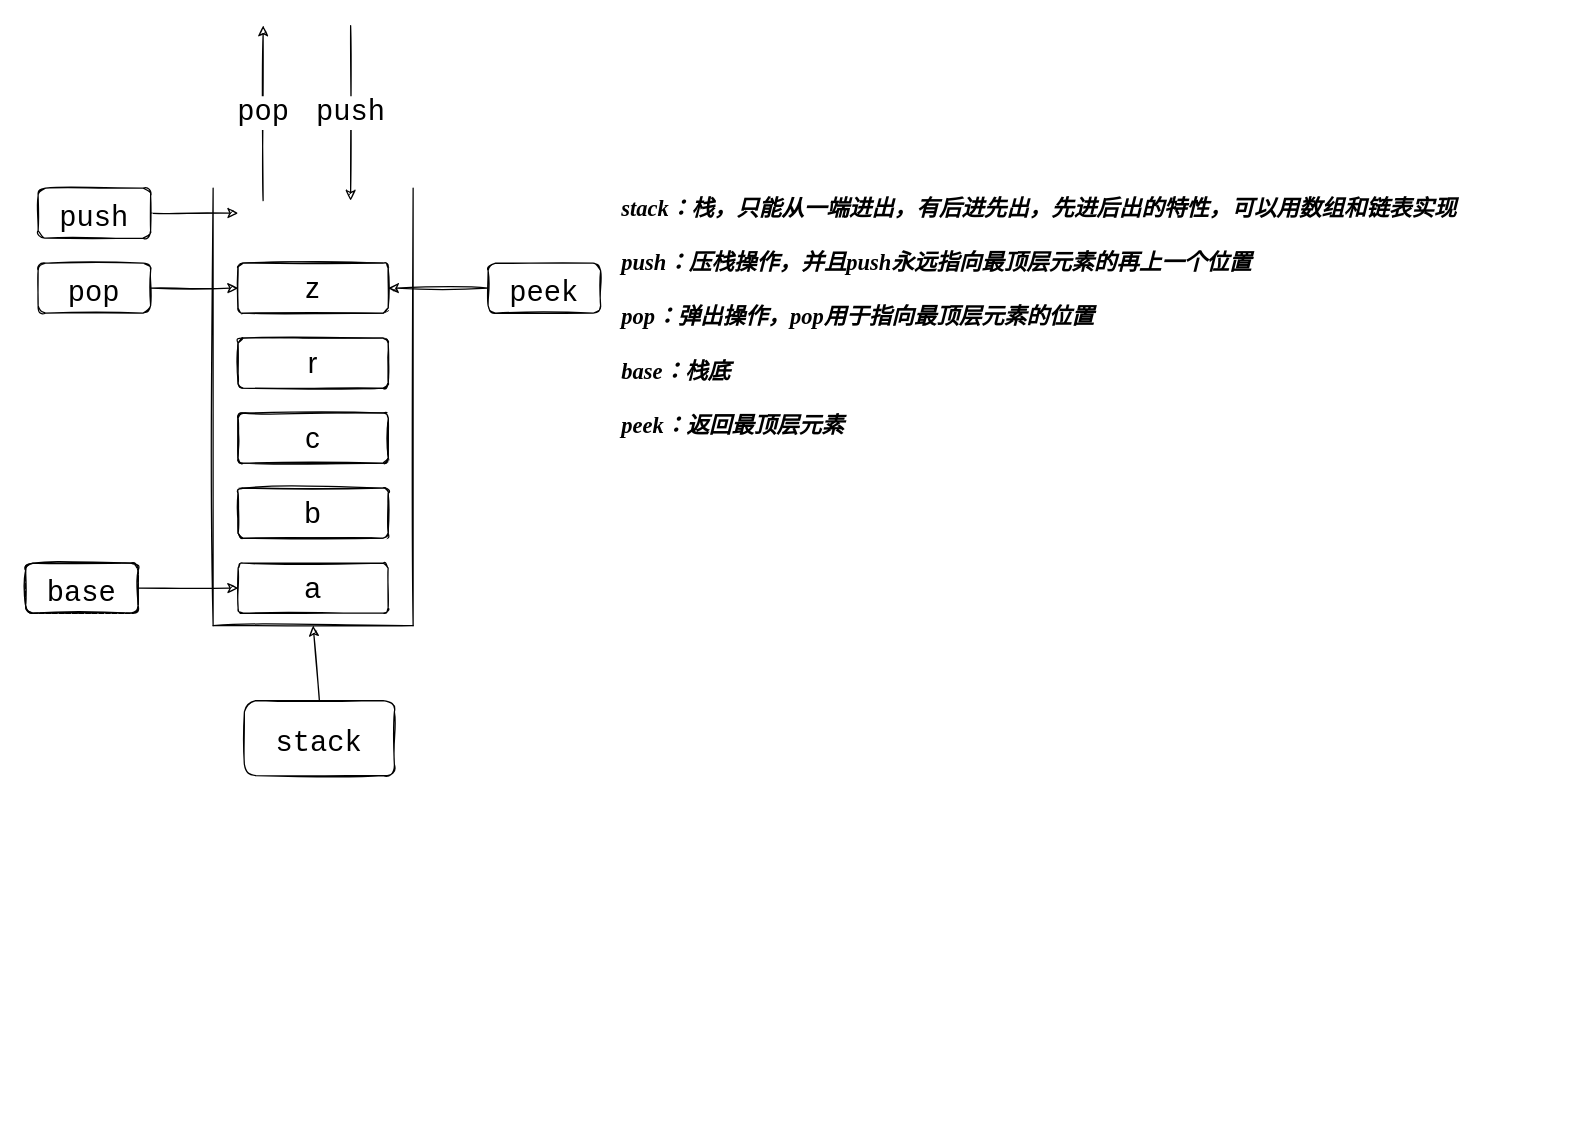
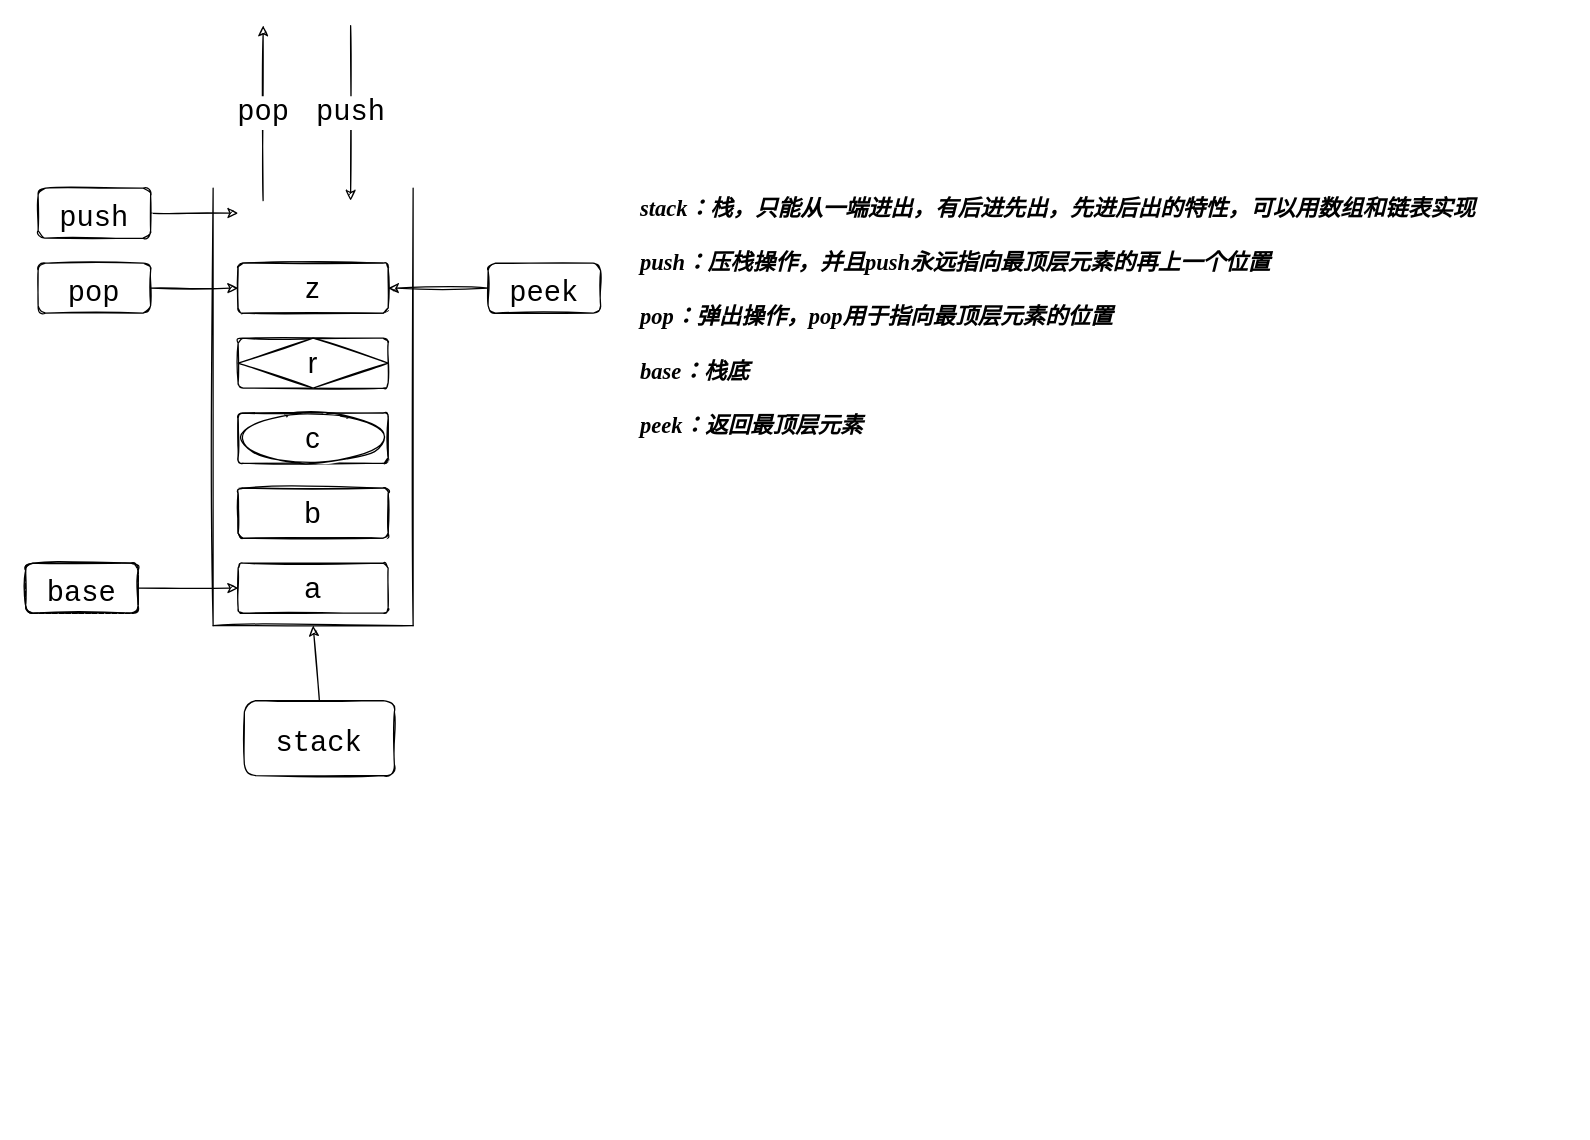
  <mxCell id="0" />
  <mxCell id="1" parent="0" />
  <mxCell id="2" value="" style="rounded=1;whiteSpace=wrap;html=1;strokeColor=default;fontFamily=Helvetica;fontSize=23;fontColor=default;fillColor=default;arcSize=10;sketch=1;shadow=0;labelBackgroundColor=default;" parent="1" vertex="1"><mxGeometry x="190" y="390" width="120" height="40" as="geometry" /></mxCell>
  <mxCell id="3" value="a" style="rounded=1;whiteSpace=wrap;html=1;strokeColor=default;fontFamily=Helvetica;fontSize=23;fontColor=default;fillColor=default;arcSize=10;sketch=1;shadow=0;labelBackgroundColor=default;" parent="1" vertex="1"><mxGeometry x="190" y="450" width="120" height="40" as="geometry" /></mxCell>
  <mxCell id="4" value="" style="rounded=1;whiteSpace=wrap;html=1;strokeColor=default;fontFamily=Helvetica;fontSize=23;fontColor=default;fillColor=default;arcSize=10;sketch=1;shadow=0;labelBackgroundColor=default;" parent="1" vertex="1"><mxGeometry x="190" y="330" width="120" height="40" as="geometry" /></mxCell>
  <mxCell id="5" value="" style="rounded=1;whiteSpace=wrap;html=1;strokeColor=default;fontFamily=Helvetica;fontSize=23;fontColor=default;fillColor=default;arcSize=10;sketch=1;shadow=0;labelBackgroundColor=default;" parent="1" vertex="1"><mxGeometry x="190" y="330" width="120" height="40" as="geometry" /></mxCell>
  <mxCell id="6" value="" style="rounded=1;whiteSpace=wrap;html=1;strokeColor=default;fontFamily=Helvetica;fontSize=23;fontColor=default;fillColor=default;arcSize=10;sketch=1;shadow=0;labelBackgroundColor=default;" parent="1" vertex="1"><mxGeometry x="190" y="270" width="120" height="40" as="geometry" /></mxCell>
  <mxCell id="7" value="" style="rounded=1;whiteSpace=wrap;html=1;strokeColor=default;fontFamily=Helvetica;fontSize=23;fontColor=default;fillColor=default;arcSize=10;sketch=1;shadow=0;labelBackgroundColor=default;" parent="1" vertex="1"><mxGeometry x="190" y="210" width="120" height="40" as="geometry" /></mxCell>
  <mxCell id="8" value="" style="endArrow=none;html=1;rounded=0;fontFamily=Helvetica;fontSize=23;fontColor=default;sketch=1;shadow=0;labelBackgroundColor=default;" parent="1" edge="1"><mxGeometry width="50" height="50" relative="1" as="geometry"><mxPoint x="170" y="500" as="sourcePoint" /><mxPoint x="170" y="150" as="targetPoint" /></mxGeometry></mxCell>
  <mxCell id="9" value="" style="endArrow=none;html=1;rounded=0;fontFamily=Helvetica;fontSize=23;fontColor=default;sketch=1;shadow=0;labelBackgroundColor=default;" parent="1" edge="1"><mxGeometry width="50" height="50" relative="1" as="geometry"><mxPoint x="170" y="500" as="sourcePoint" /><mxPoint x="330" y="500" as="targetPoint" /></mxGeometry></mxCell>
  <mxCell id="10" value="" style="endArrow=none;html=1;rounded=0;fontFamily=Helvetica;fontSize=23;fontColor=default;sketch=1;shadow=0;labelBackgroundColor=default;" parent="1" edge="1"><mxGeometry width="50" height="50" relative="1" as="geometry"><mxPoint x="330" y="500" as="sourcePoint" /><mxPoint x="330" y="150" as="targetPoint" /></mxGeometry></mxCell>
  <mxCell id="11" value="" style="endArrow=classic;html=1;rounded=0;sketch=1;fontFamily=Helvetica;fontSize=23;fontColor=default;shadow=0;labelBackgroundColor=default;exitX=0.5;exitY=0;exitDx=0;exitDy=0;" parent="1" source="12" edge="1"><mxGeometry width="50" height="50" relative="1" as="geometry"><mxPoint x="250" y="560" as="sourcePoint" /><mxPoint x="250" y="500" as="targetPoint" /></mxGeometry></mxCell>
  <mxCell id="12" value="stack" style="rounded=1;strokeColor=default;fontFamily=Courier New;fontSize=23;fontColor=default;fillColor=default;sketch=1;labelBackgroundColor=default;labelBorderColor=none;fillStyle=hachure;shadow=0;" parent="1" vertex="1"><mxGeometry x="195" y="560" width="120" height="60" as="geometry" /></mxCell>
  <mxCell id="13" value="z" style="rounded=1;whiteSpace=wrap;html=1;strokeColor=default;fontFamily=Helvetica;fontSize=23;fontColor=default;fillColor=default;arcSize=10;sketch=1;shadow=0;labelBackgroundColor=default;" parent="1" vertex="1"><mxGeometry x="190" y="210" width="120" height="40" as="geometry" /></mxCell>
- <mxCell id="14" value="r" style="rounded=1;whiteSpace=wrap;html=1;strokeColor=default;fontFamily=Helvetica;fontSize=23;fontColor=default;fillColor=default;arcSize=10;sketch=1;shadow=0;labelBackgroundColor=default;" parent="1" vertex="1"><mxGeometry x="190" y="270" width="120" height="40" as="geometry" /></mxCell>
- <mxCell id="15" value="c" style="rounded=1;whiteSpace=wrap;html=1;strokeColor=default;fontFamily=Helvetica;fontSize=23;fontColor=default;fillColor=default;arcSize=10;sketch=1;shadow=0;labelBackgroundColor=default;" parent="1" vertex="1"><mxGeometry x="190" y="330" width="120" height="40" as="geometry" /></mxCell>
+ <mxCell id="14" value="r" style="rhombus;whiteSpace=wrap;html=1;strokeColor=default;fontFamily=Helvetica;fontSize=23;fontColor=default;fillColor=default;arcSize=10;sketch=1;shadow=0;labelBackgroundColor=default;" parent="1" vertex="1"><mxGeometry x="190" y="270" width="120" height="40" as="geometry" /></mxCell>
+ <mxCell id="15" value="c" style="ellipse;whiteSpace=wrap;html=1;strokeColor=default;fontFamily=Helvetica;fontSize=23;fontColor=default;fillColor=default;arcSize=10;sketch=1;shadow=0;labelBackgroundColor=default;" parent="1" vertex="1"><mxGeometry x="190" y="330" width="120" height="40" as="geometry" /></mxCell>
  <mxCell id="16" value="b" style="rounded=1;whiteSpace=wrap;html=1;strokeColor=default;fontFamily=Helvetica;fontSize=23;fontColor=default;fillColor=default;arcSize=10;sketch=1;shadow=0;labelBackgroundColor=default;" parent="1" vertex="1"><mxGeometry x="190" y="390" width="120" height="40" as="geometry" /></mxCell>
  <mxCell id="17" value="" style="endArrow=classic;html=1;rounded=0;sketch=1;fontFamily=Courier New;fontSize=23;fontColor=default;shadow=0;labelBackgroundColor=default;exitX=1;exitY=0.5;exitDx=0;exitDy=0;" parent="1" source="18" edge="1"><mxGeometry width="50" height="50" relative="1" as="geometry"><mxPoint x="320" y="520" as="sourcePoint" /><mxPoint x="190" y="470" as="targetPoint" /></mxGeometry></mxCell>
  <mxCell id="18" value="base" style="rounded=1;strokeColor=default;fontFamily=Courier New;fontSize=23;fontColor=default;fillColor=default;sketch=1;labelBackgroundColor=default;labelBorderColor=none;fillStyle=hachure;shadow=0;" parent="1" vertex="1"><mxGeometry x="20" y="450" width="90" height="40" as="geometry" /></mxCell>
  <mxCell id="19" value="" style="endArrow=classic;html=1;rounded=0;sketch=1;fontFamily=Courier New;fontSize=23;fontColor=default;shadow=0;labelBackgroundColor=default;entryX=0;entryY=0.5;entryDx=0;entryDy=0;" parent="1" edge="1"><mxGeometry width="50" height="50" relative="1" as="geometry"><mxPoint x="120" y="170" as="sourcePoint" /><mxPoint x="190" y="170" as="targetPoint" /></mxGeometry></mxCell>
  <mxCell id="20" value="push" style="rounded=1;strokeColor=default;fontFamily=Courier New;fontSize=23;fontColor=default;fillColor=default;sketch=1;labelBackgroundColor=default;labelBorderColor=none;fillStyle=hachure;shadow=0;" parent="1" vertex="1"><mxGeometry x="30" y="150" width="90" height="40" as="geometry" /></mxCell>
  <mxCell id="21" value="push" style="endArrow=classic;html=1;rounded=0;sketch=1;fontFamily=Courier New;fontSize=23;fontColor=default;shadow=0;labelBackgroundColor=default;" parent="1" edge="1"><mxGeometry width="50" height="50" relative="1" as="geometry"><mxPoint x="280" y="20" as="sourcePoint" /><mxPoint x="280" y="160" as="targetPoint" /></mxGeometry></mxCell>
  <mxCell id="22" value="pop" style="endArrow=classic;html=1;rounded=0;sketch=1;fontFamily=Courier New;fontSize=23;fontColor=default;shadow=0;labelBackgroundColor=default;" parent="1" edge="1"><mxGeometry width="50" height="50" relative="1" as="geometry"><mxPoint x="210" y="160" as="sourcePoint" /><mxPoint x="210" y="20" as="targetPoint" /></mxGeometry></mxCell>
  <mxCell id="23" value="pop" style="rounded=1;strokeColor=default;fontFamily=Courier New;fontSize=23;fontColor=default;fillColor=default;sketch=1;labelBackgroundColor=default;labelBorderColor=none;fillStyle=hachure;shadow=0;" vertex="1" parent="1"><mxGeometry x="30" y="210" width="90" height="40" as="geometry" /></mxCell>
  <mxCell id="24" value="" style="endArrow=classic;html=1;rounded=0;sketch=1;fontFamily=Courier New;fontSize=23;fontColor=default;shadow=0;labelBackgroundColor=default;exitX=1;exitY=0.5;exitDx=0;exitDy=0;" edge="1" source="23" parent="1"><mxGeometry width="50" height="50" relative="1" as="geometry"><mxPoint x="330" y="280" as="sourcePoint" /><mxPoint x="190" y="230" as="targetPoint" /></mxGeometry></mxCell>
  <mxCell id="25" value="base" style="rounded=1;strokeColor=default;fontFamily=Courier New;fontSize=23;fontColor=default;fillColor=default;sketch=1;labelBackgroundColor=default;labelBorderColor=none;fillStyle=hachure;shadow=0;" vertex="1" parent="1"><mxGeometry x="20" y="450" width="90" height="40" as="geometry" /></mxCell>
  <mxCell id="26" value="peek" style="rounded=1;strokeColor=default;fontFamily=Courier New;fontSize=23;fontColor=default;fillColor=default;sketch=1;labelBackgroundColor=default;labelBorderColor=none;fillStyle=hachure;shadow=0;" vertex="1" parent="1"><mxGeometry x="390" y="210" width="90" height="40" as="geometry" /></mxCell>
  <mxCell id="27" value="" style="endArrow=classic;html=1;rounded=0;sketch=1;fontFamily=Courier New;fontSize=23;fontColor=default;shadow=0;labelBackgroundColor=default;entryX=1;entryY=0.5;entryDx=0;entryDy=0;" edge="1" parent="1" target="13"><mxGeometry width="50" height="50" relative="1" as="geometry"><mxPoint x="390" y="230" as="sourcePoint" /><mxPoint x="560" y="230" as="targetPoint" /></mxGeometry></mxCell>
- <mxCell id="28" value="stack：栈，只能从一端进出，有后进先出，先进后出的特性，可以用数组和链表实现&lt;br&gt;&lt;br&gt;push：压栈操作，并且push永远指向最顶层元素的再上一个位置&lt;br&gt;&lt;br&gt;pop：弹出操作，pop用于指向最顶层元素的位置&lt;br&gt;&lt;br&gt;base：栈底&lt;br&gt;&lt;br&gt;peek：返回最顶层元素" style="whiteSpace=wrap;html=1;aspect=fixed;fillColor=none;fontSize=18;align=left;verticalAlign=top;strokeColor=none;sketch=1;fontFamily=Comic Sans MS;fontStyle=3" vertex="1" parent="1"><mxGeometry x="495" y="150" width="740" height="740" as="geometry" /></mxCell>
+ <mxCell id="28" value="stack：栈，只能从一端进出，有后进先出，先进后出的特性，可以用数组和链表实现&lt;br&gt;&lt;br&gt;push：压栈操作，并且push永远指向最顶层元素的再上一个位置&lt;br&gt;&lt;br&gt;pop：弹出操作，pop用于指向最顶层元素的位置&lt;br&gt;&lt;br&gt;base：栈底&lt;br&gt;&lt;br&gt;peek：返回最顶层元素" style="whiteSpace=wrap;html=1;aspect=fixed;fillColor=none;fontSize=18;align=left;verticalAlign=top;strokeColor=none;sketch=1;fontFamily=Comic Sans MS;fontStyle=3" vertex="1" parent="1"><mxGeometry x="510" y="150" width="740" height="740" as="geometry" /></mxCell>
